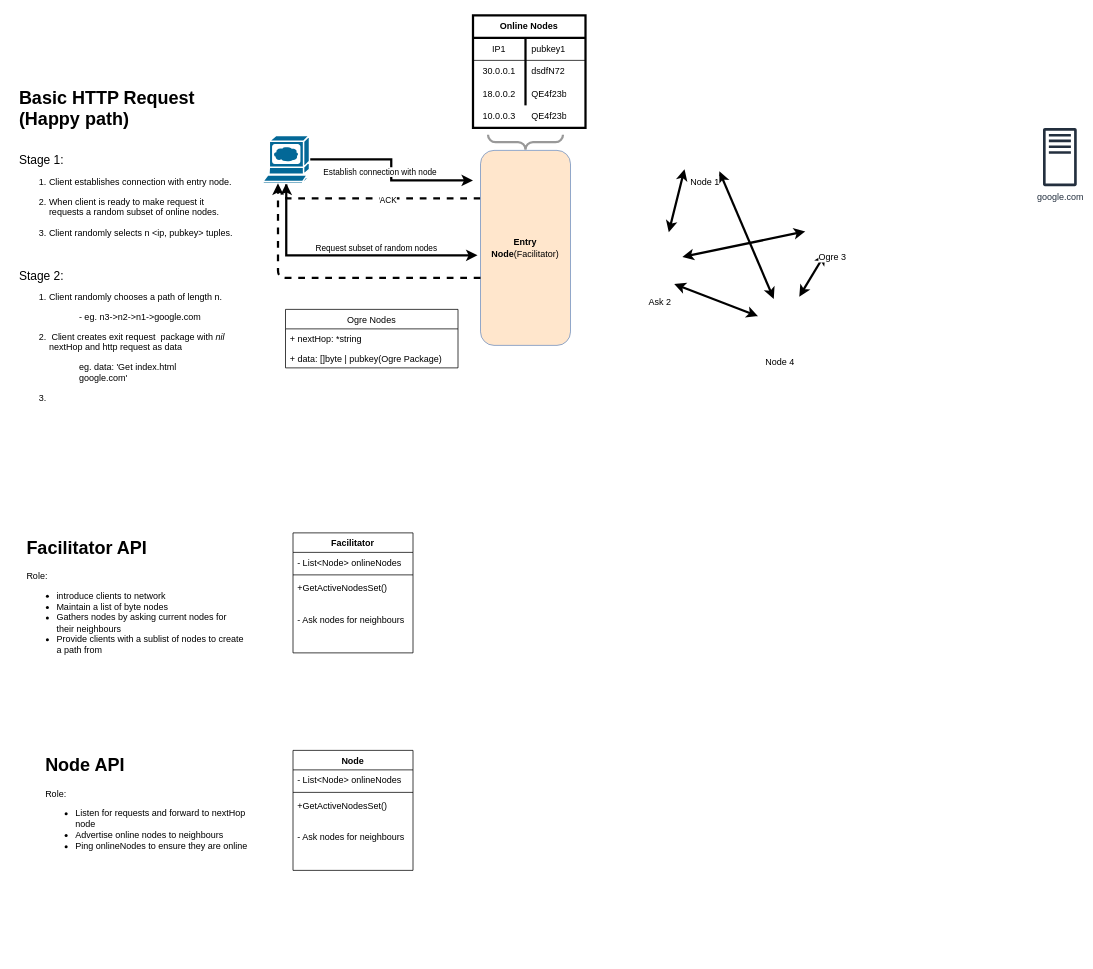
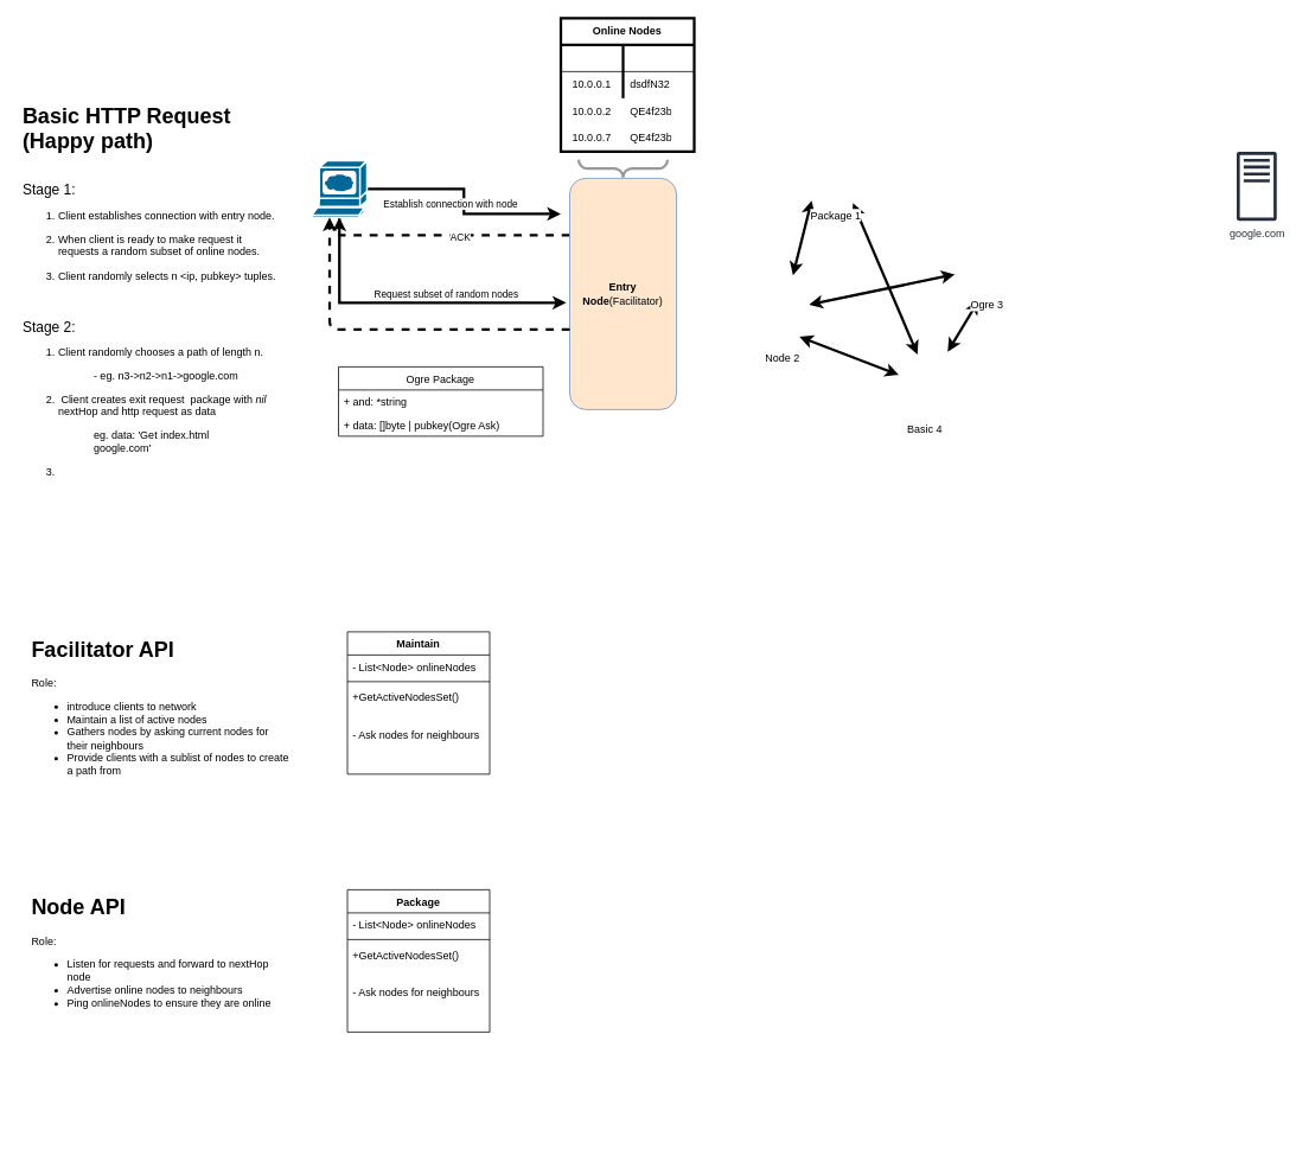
  <mxCell id="0" />
  <mxCell id="1" parent="0" />
  <mxCell id="2" style="edgeStyle=orthogonalEdgeStyle;rounded=0;orthogonalLoop=1;jettySize=auto;html=1;entryX=0.5;entryY=1;entryDx=0;entryDy=0;entryPerimeter=0;strokeWidth=3;dashed=1;" parent="1" source="4" target="9" edge="1"><mxGeometry relative="1" as="geometry"><Array as="points"><mxPoint x="381" y="264" /></Array></mxGeometry></mxCell>
  <mxCell id="3" value="ACK" style="edgeLabel;html=1;align=center;verticalAlign=middle;resizable=0;points=[];" parent="2" vertex="1" connectable="0"><mxGeometry x="-0.234" y="1" relative="1" as="geometry"><mxPoint x="-17" as="offset" /></mxGeometry></mxCell>
  <mxCell id="4" value="&lt;b&gt;Entry Node&lt;/b&gt;(Facilitator)" style="rounded=1;whiteSpace=wrap;html=1;fillColor=#ffe6cc;strokeColor=#6c8ebf;" parent="1" vertex="1"><mxGeometry x="640" y="200" width="120" height="260" as="geometry" /></mxCell>
  <mxCell id="5" style="edgeStyle=orthogonalEdgeStyle;rounded=0;orthogonalLoop=1;jettySize=auto;html=1;exitX=1;exitY=0.5;exitDx=0;exitDy=0;exitPerimeter=0;strokeWidth=3;" parent="1" source="9" edge="1"><mxGeometry relative="1" as="geometry"><mxPoint x="630" y="240" as="targetPoint" /><Array as="points"><mxPoint x="521" y="212" /><mxPoint x="521" y="240" /><mxPoint x="622" y="240" /></Array></mxGeometry></mxCell>
  <mxCell id="6" value="Establish connection with node" style="edgeLabel;html=1;align=center;verticalAlign=middle;resizable=0;points=[];" parent="5" vertex="1" connectable="0"><mxGeometry x="0.271" y="1" relative="1" as="geometry"><mxPoint x="-35" y="-11" as="offset" /></mxGeometry></mxCell>
  <mxCell id="7" style="edgeStyle=orthogonalEdgeStyle;rounded=0;orthogonalLoop=1;jettySize=auto;html=1;entryX=-0.033;entryY=0.538;entryDx=0;entryDy=0;entryPerimeter=0;startArrow=none;startFill=0;endArrow=classic;endFill=1;strokeWidth=3;exitX=0.5;exitY=1;exitDx=0;exitDy=0;exitPerimeter=0;" parent="1" source="9" target="4" edge="1"><mxGeometry relative="1" as="geometry" /></mxCell>
  <mxCell id="8" value="Request subset of random nodes" style="edgeLabel;html=1;align=center;verticalAlign=middle;resizable=0;points=[];" parent="7" vertex="1" connectable="0"><mxGeometry x="0.487" y="1" relative="1" as="geometry"><mxPoint x="-46" y="-9" as="offset" /></mxGeometry></mxCell>
  <mxCell id="9" value="" style="shape=mxgraph.cisco.computers_and_peripherals.web_browser;html=1;pointerEvents=1;dashed=0;fillColor=#036897;strokeColor=#ffffff;strokeWidth=2;verticalLabelPosition=bottom;verticalAlign=top;align=center;outlineConnect=0;" parent="1" vertex="1"><mxGeometry x="350" y="180" width="62" height="64" as="geometry" /></mxCell>
  <mxCell id="10" value="google.com" style="outlineConnect=0;fontColor=#232F3E;gradientColor=none;fillColor=#232F3E;strokeColor=none;dashed=0;verticalLabelPosition=bottom;verticalAlign=top;align=center;html=1;fontSize=12;fontStyle=0;aspect=fixed;pointerEvents=1;shape=mxgraph.aws4.traditional_server;" parent="1" vertex="1"><mxGeometry x="1390" y="170" width="45" height="78" as="geometry" /></mxCell>
  <mxCell id="11" style="edgeStyle=orthogonalEdgeStyle;rounded=0;orthogonalLoop=1;jettySize=auto;html=1;exitX=0.5;exitY=1;exitDx=0;exitDy=0;strokeWidth=3;" parent="1" source="4" target="4" edge="1"><mxGeometry relative="1" as="geometry" /></mxCell>
  <mxCell id="12" style="edgeStyle=none;rounded=0;orthogonalLoop=1;jettySize=auto;html=1;entryX=0.263;entryY=-0.025;entryDx=0;entryDy=0;entryPerimeter=0;startArrow=classic;startFill=1;endArrow=classic;endFill=1;strokeWidth=3;exitX=0.75;exitY=1;exitDx=0;exitDy=0;" parent="1" source="32" edge="1"><mxGeometry relative="1" as="geometry"><mxPoint x="965.827" y="246.735" as="sourcePoint" /><mxPoint x="1031.04" y="398" as="targetPoint" /></mxGeometry></mxCell>
  <mxCell id="13" style="edgeStyle=none;rounded=0;orthogonalLoop=1;jettySize=auto;html=1;entryX=0.688;entryY=-0.062;entryDx=0;entryDy=0;entryPerimeter=0;startArrow=classic;startFill=1;endArrow=classic;endFill=1;strokeWidth=3;" parent="1" edge="1"><mxGeometry relative="1" as="geometry"><mxPoint x="1099.752" y="337.497" as="sourcePoint" /><mxPoint x="1065.04" y="395.04" as="targetPoint" /></mxGeometry></mxCell>
  <mxCell id="14" style="rounded=0;orthogonalLoop=1;jettySize=auto;html=1;exitX=0.763;exitY=-0.012;exitDx=0;exitDy=0;entryX=0.154;entryY=0.962;entryDx=0;entryDy=0;entryPerimeter=0;strokeWidth=3;endArrow=classic;endFill=1;startArrow=classic;startFill=1;exitPerimeter=0;" parent="1" target="32" edge="1"><mxGeometry relative="1" as="geometry"><mxPoint x="891.04" y="309.04" as="sourcePoint" /><mxPoint x="933.04" y="254" as="targetPoint" /></mxGeometry></mxCell>
  <mxCell id="15" style="edgeStyle=none;rounded=0;orthogonalLoop=1;jettySize=auto;html=1;exitX=1;exitY=1;exitDx=0;exitDy=0;entryX=0;entryY=0.263;entryDx=0;entryDy=0;entryPerimeter=0;startArrow=classic;startFill=1;endArrow=classic;endFill=1;strokeWidth=3;" parent="1" edge="1"><mxGeometry relative="1" as="geometry"><mxPoint x="898.284" y="378.284" as="sourcePoint" /><mxPoint x="1010" y="421.04" as="targetPoint" /></mxGeometry></mxCell>
  <mxCell id="16" style="edgeStyle=none;rounded=0;orthogonalLoop=1;jettySize=auto;html=1;entryX=-0.087;entryY=0.563;entryDx=0;entryDy=0;entryPerimeter=0;startArrow=classic;startFill=1;endArrow=classic;endFill=1;strokeWidth=3;" parent="1" edge="1"><mxGeometry relative="1" as="geometry"><mxPoint x="909.208" y="342.081" as="sourcePoint" /><mxPoint x="1073.04" y="308.04" as="targetPoint" /></mxGeometry></mxCell>
  <mxCell id="17" value="" style="verticalLabelPosition=bottom;shadow=0;dashed=0;align=center;html=1;verticalAlign=top;strokeWidth=3;shape=mxgraph.mockup.markup.curlyBrace;strokeColor=#999999;rotation=-180;" parent="1" vertex="1"><mxGeometry x="650" y="179" width="100" height="20" as="geometry" /></mxCell>
  <mxCell id="18" value="Online Nodes" style="shape=table;html=1;whiteSpace=wrap;startSize=30;container=1;collapsible=0;childLayout=tableLayout;fixedRows=1;rowLines=0;fontStyle=1;align=center;strokeWidth=3;" parent="1" vertex="1"><mxGeometry x="630" y="20" width="150" height="150" as="geometry" /></mxCell>
  <mxCell id="19" value="" style="shape=partialRectangle;html=1;whiteSpace=wrap;collapsible=0;dropTarget=0;pointerEvents=0;fillColor=none;top=0;left=0;bottom=1;right=0;points=[[0,0.5],[1,0.5]];portConstraint=eastwest;" parent="18" vertex="1"><mxGeometry y="30" width="150" height="30" as="geometry" /></mxCell>
- <mxCell id="20" value="IP1" style="shape=partialRectangle;html=1;whiteSpace=wrap;connectable=0;fillColor=none;top=0;left=0;bottom=0;right=0;overflow=hidden;" parent="19" vertex="1"><mxGeometry width="70" height="30" as="geometry" /></mxCell>
- <mxCell id="21" value="pubkey1" style="shape=partialRectangle;html=1;whiteSpace=wrap;connectable=0;fillColor=none;top=0;left=0;bottom=0;right=0;align=left;spacingLeft=6;overflow=hidden;" parent="19" vertex="1"><mxGeometry x="70" width="80" height="30" as="geometry" /></mxCell>
  <mxCell id="22" value="" style="shape=partialRectangle;html=1;whiteSpace=wrap;collapsible=0;dropTarget=0;pointerEvents=0;fillColor=none;top=0;left=0;bottom=0;right=0;points=[[0,0.5],[1,0.5]];portConstraint=eastwest;" parent="18" vertex="1"><mxGeometry y="60" width="150" height="30" as="geometry" /></mxCell>
- <mxCell id="23" value="30.0.0.1" style="shape=partialRectangle;html=1;whiteSpace=wrap;connectable=0;fillColor=none;top=0;left=0;bottom=0;right=0;overflow=hidden;" parent="22" vertex="1"><mxGeometry width="70" height="30" as="geometry" /></mxCell>
- <mxCell id="24" value="dsdfN72" style="shape=partialRectangle;html=1;whiteSpace=wrap;connectable=0;fillColor=none;top=0;left=0;bottom=0;right=0;align=left;spacingLeft=6;overflow=hidden;" parent="22" vertex="1"><mxGeometry x="70" width="80" height="30" as="geometry" /></mxCell>
+ <mxCell id="23" value="10.0.0.1" style="shape=partialRectangle;html=1;whiteSpace=wrap;connectable=0;fillColor=none;top=0;left=0;bottom=0;right=0;overflow=hidden;" parent="22" vertex="1"><mxGeometry width="70" height="30" as="geometry" /></mxCell>
+ <mxCell id="24" value="dsdfN32" style="shape=partialRectangle;html=1;whiteSpace=wrap;connectable=0;fillColor=none;top=0;left=0;bottom=0;right=0;align=left;spacingLeft=6;overflow=hidden;" parent="22" vertex="1"><mxGeometry x="70" width="80" height="30" as="geometry" /></mxCell>
  <mxCell id="25" value="" style="shape=partialRectangle;html=1;whiteSpace=wrap;collapsible=0;dropTarget=0;pointerEvents=0;fillColor=none;top=0;left=0;bottom=0;right=0;points=[[0,0.5],[1,0.5]];portConstraint=eastwest;" parent="18" vertex="1"><mxGeometry y="90" width="150" height="30" as="geometry" /></mxCell>
- <mxCell id="26" value="18.0.0.2" style="shape=partialRectangle;html=1;whiteSpace=wrap;connectable=0;fillColor=none;top=0;left=0;bottom=0;right=0;overflow=hidden;" parent="25" vertex="1"><mxGeometry width="70" height="30" as="geometry" /></mxCell>
+ <mxCell id="26" value="10.0.0.2" style="shape=partialRectangle;html=1;whiteSpace=wrap;connectable=0;fillColor=none;top=0;left=0;bottom=0;right=0;overflow=hidden;" parent="25" vertex="1"><mxGeometry width="70" height="30" as="geometry" /></mxCell>
  <mxCell id="27" value="QE4f23b" style="shape=partialRectangle;html=1;whiteSpace=wrap;connectable=0;fillColor=none;top=0;left=0;bottom=0;right=0;align=left;spacingLeft=6;overflow=hidden;" parent="25" vertex="1"><mxGeometry x="70" width="80" height="30" as="geometry" /></mxCell>
- <mxCell id="28" value="10.0.0.3" style="shape=partialRectangle;html=1;whiteSpace=wrap;connectable=0;fillColor=none;top=0;left=0;bottom=0;right=0;overflow=hidden;" parent="1" vertex="1"><mxGeometry x="630" y="140" width="70" height="30" as="geometry" /></mxCell>
+ <mxCell id="28" value="10.0.0.7" style="shape=partialRectangle;html=1;whiteSpace=wrap;connectable=0;fillColor=none;top=0;left=0;bottom=0;right=0;overflow=hidden;" parent="1" vertex="1"><mxGeometry x="630" y="140" width="70" height="30" as="geometry" /></mxCell>
  <mxCell id="29" value="QE4f23b" style="shape=partialRectangle;html=1;whiteSpace=wrap;connectable=0;fillColor=none;top=0;left=0;bottom=0;right=0;align=left;spacingLeft=6;overflow=hidden;" parent="1" vertex="1"><mxGeometry x="700" y="140" width="80" height="30" as="geometry" /></mxCell>
  <mxCell id="30" value="&lt;h1&gt;Basic HTTP Request (Happy path)&lt;/h1&gt;&lt;div&gt;&lt;br&gt;&lt;/div&gt;&lt;div style=&quot;font-size: 16px&quot;&gt;Stage 1:&lt;br&gt;&lt;/div&gt;&lt;ol&gt;&lt;li&gt;Client establishes connection with entry node.&lt;/li&gt;&lt;li&gt;&lt;p&gt;When client is ready to make request it requests a random subset of online nodes.&lt;/p&gt;&lt;/li&gt;&lt;li&gt;Client randomly selects n &amp;lt;ip, pubkey&amp;gt; tuples.&lt;/li&gt;&lt;/ol&gt;&lt;div&gt;&lt;br&gt;&lt;/div&gt;&lt;div&gt;&lt;br&gt;&lt;/div&gt;&lt;div&gt;&lt;font style=&quot;font-size: 16px&quot;&gt;Stage 2:&lt;/font&gt;&lt;/div&gt;&lt;div&gt;&lt;ol&gt;&lt;li&gt;Client randomly chooses a path of length n.&lt;br&gt;&lt;blockquote&gt;- eg. n3-&amp;gt;n2-&amp;gt;n1-&amp;gt;google.com &lt;br&gt;&lt;/blockquote&gt;&lt;/li&gt;&lt;li&gt;&amp;nbsp;Client creates exit request&amp;nbsp; package with &lt;i&gt;nil &lt;/i&gt;nextHop and http request as data&lt;br&gt;&lt;blockquote&gt;eg. data: 'Get index.html google.com'&lt;br&gt;&lt;/blockquote&gt;&lt;/li&gt;&lt;li&gt;&lt;br&gt;&lt;/li&gt;&lt;/ol&gt;&lt;/div&gt;&lt;div&gt;&lt;br&gt;&lt;/div&gt;&lt;p&gt;&lt;br&gt;&lt;/p&gt;&lt;p&gt;&lt;br&gt;&lt;/p&gt;&lt;p&gt;&lt;br&gt;&lt;/p&gt;" style="text;html=1;strokeColor=none;fillColor=none;spacing=5;spacingTop=-20;whiteSpace=wrap;overflow=hidden;rounded=0;" parent="1" vertex="1"><mxGeometry x="20" y="110" width="300" height="480" as="geometry" /></mxCell>
  <mxCell id="31" value="Ogre 3" style="shape=image;html=1;verticalAlign=top;verticalLabelPosition=bottom;labelBackgroundColor=#ffffff;imageAspect=0;aspect=fixed;image=https://cdn3.iconfinder.com/data/icons/fantasy-and-role-play-game-adventure-quest/512/Orc-128.png" parent="1" vertex="1"><mxGeometry x="1070" y="251" width="78" height="78" as="geometry" /></mxCell>
- <mxCell id="32" value="Node 1" style="shape=image;html=1;verticalAlign=top;verticalLabelPosition=bottom;labelBackgroundColor=#ffffff;imageAspect=0;aspect=fixed;image=https://cdn3.iconfinder.com/data/icons/fantasy-and-role-play-game-adventure-quest/512/Orc-128.png" parent="1" vertex="1"><mxGeometry x="900" y="150" width="78" height="78" as="geometry" /></mxCell>
- <mxCell id="33" value="Ask 2" style="shape=image;html=1;verticalAlign=top;verticalLabelPosition=bottom;labelBackgroundColor=#ffffff;imageAspect=0;aspect=fixed;image=https://cdn3.iconfinder.com/data/icons/fantasy-and-role-play-game-adventure-quest/512/Orc-128.png" parent="1" vertex="1"><mxGeometry x="840" y="310" width="78" height="78" as="geometry" /></mxCell>
- <mxCell id="34" value="Node 4" style="shape=image;html=1;verticalAlign=top;verticalLabelPosition=bottom;labelBackgroundColor=#ffffff;imageAspect=0;aspect=fixed;image=https://cdn3.iconfinder.com/data/icons/fantasy-and-role-play-game-adventure-quest/512/Orc-128.png" parent="1" vertex="1"><mxGeometry x="1000" y="390" width="78" height="78" as="geometry" /></mxCell>
+ <mxCell id="32" value="Package 1" style="shape=image;html=1;verticalAlign=top;verticalLabelPosition=bottom;labelBackgroundColor=#ffffff;imageAspect=0;aspect=fixed;image=https://cdn3.iconfinder.com/data/icons/fantasy-and-role-play-game-adventure-quest/512/Orc-128.png" parent="1" vertex="1"><mxGeometry x="900" y="150" width="78" height="78" as="geometry" /></mxCell>
+ <mxCell id="33" value="Node 2" style="shape=image;html=1;verticalAlign=top;verticalLabelPosition=bottom;labelBackgroundColor=#ffffff;imageAspect=0;aspect=fixed;image=https://cdn3.iconfinder.com/data/icons/fantasy-and-role-play-game-adventure-quest/512/Orc-128.png" parent="1" vertex="1"><mxGeometry x="840" y="310" width="78" height="78" as="geometry" /></mxCell>
+ <mxCell id="34" value="Basic 4" style="shape=image;html=1;verticalAlign=top;verticalLabelPosition=bottom;labelBackgroundColor=#ffffff;imageAspect=0;aspect=fixed;image=https://cdn3.iconfinder.com/data/icons/fantasy-and-role-play-game-adventure-quest/512/Orc-128.png" parent="1" vertex="1"><mxGeometry x="1000" y="390" width="78" height="78" as="geometry" /></mxCell>
  <mxCell id="35" value="" style="endArrow=classic;html=1;exitX=0;exitY=0.654;exitDx=0;exitDy=0;exitPerimeter=0;edgeStyle=orthogonalEdgeStyle;strokeWidth=3;dashed=1;" parent="1" source="4" target="9" edge="1"><mxGeometry width="50" height="50" relative="1" as="geometry"><mxPoint x="520" y="450" as="sourcePoint" /><mxPoint x="570" y="400" as="targetPoint" /><Array as="points"><mxPoint x="370" y="370" /></Array></mxGeometry></mxCell>
- <mxCell id="36" value="Ogre Nodes" style="swimlane;fontStyle=0;childLayout=stackLayout;horizontal=1;startSize=26;fillColor=none;horizontalStack=0;resizeParent=1;resizeParentMax=0;resizeLast=0;collapsible=1;marginBottom=0;" parent="1" vertex="1"><mxGeometry y="412" width="230" height="78" as="geometry" x="380" /></mxCell>
- <mxCell id="37" value="+ nextHop: *string" style="text;strokeColor=none;fillColor=none;align=left;verticalAlign=top;spacingLeft=4;spacingRight=4;overflow=hidden;rotatable=0;points=[[0,0.5],[1,0.5]];portConstraint=eastwest;" parent="36" vertex="1"><mxGeometry y="26" width="230" height="26" as="geometry" /></mxCell>
- <mxCell id="38" value="+ data: []byte | pubkey(Ogre Package)" style="text;strokeColor=none;fillColor=none;align=left;verticalAlign=top;spacingLeft=4;spacingRight=4;overflow=hidden;rotatable=0;points=[[0,0.5],[1,0.5]];portConstraint=eastwest;" parent="36" vertex="1"><mxGeometry y="52" width="230" height="26" as="geometry" /></mxCell>
- <mxCell id="39" value="&lt;h1&gt;Facilitator API&lt;br&gt;&lt;/h1&gt;&lt;div&gt;Role: &lt;br&gt;&lt;/div&gt;&lt;ul&gt;&lt;li&gt;introduce clients to network&lt;/li&gt;&lt;li&gt;Maintain a list of byte nodes&lt;/li&gt;&lt;li&gt;Gathers nodes by asking current nodes for their neighbours&lt;br&gt;&lt;/li&gt;&lt;li&gt;Provide clients with a sublist of nodes to create a path from&lt;/li&gt;&lt;/ul&gt;&lt;p&gt;&lt;br&gt;&lt;/p&gt;&lt;p&gt;&lt;br&gt;&lt;/p&gt;" style="text;html=1;strokeColor=none;fillColor=none;spacing=5;spacingTop=-20;whiteSpace=wrap;overflow=hidden;rounded=0;" vertex="1" parent="1"><mxGeometry x="30" y="710" width="300" height="270" as="geometry" /></mxCell>
- <mxCell id="40" value="Facilitator" style="swimlane;fontStyle=1;align=center;verticalAlign=top;childLayout=stackLayout;horizontal=1;startSize=26;horizontalStack=0;resizeParent=1;resizeParentMax=0;resizeLast=0;collapsible=1;marginBottom=0;" vertex="1" parent="1"><mxGeometry x="390" y="710" width="160" height="160" as="geometry" /></mxCell>
+ <mxCell id="36" value="Ogre Package" style="swimlane;fontStyle=0;childLayout=stackLayout;horizontal=1;startSize=26;fillColor=none;horizontalStack=0;resizeParent=1;resizeParentMax=0;resizeLast=0;collapsible=1;marginBottom=0;" parent="1" vertex="1"><mxGeometry y="412" width="230" height="78" as="geometry" x="380" /></mxCell>
+ <mxCell id="37" value="+ and: *string" style="text;strokeColor=none;fillColor=none;align=left;verticalAlign=top;spacingLeft=4;spacingRight=4;overflow=hidden;rotatable=0;points=[[0,0.5],[1,0.5]];portConstraint=eastwest;" parent="36" vertex="1"><mxGeometry y="26" width="230" height="26" as="geometry" /></mxCell>
+ <mxCell id="38" value="+ data: []byte | pubkey(Ogre Ask)" style="text;strokeColor=none;fillColor=none;align=left;verticalAlign=top;spacingLeft=4;spacingRight=4;overflow=hidden;rotatable=0;points=[[0,0.5],[1,0.5]];portConstraint=eastwest;" parent="36" vertex="1"><mxGeometry y="52" width="230" height="26" as="geometry" /></mxCell>
+ <mxCell id="39" value="&lt;h1&gt;Facilitator API&lt;br&gt;&lt;/h1&gt;&lt;div&gt;Role: &lt;br&gt;&lt;/div&gt;&lt;ul&gt;&lt;li&gt;introduce clients to network&lt;/li&gt;&lt;li&gt;Maintain a list of active nodes&lt;/li&gt;&lt;li&gt;Gathers nodes by asking current nodes for their neighbours&lt;br&gt;&lt;/li&gt;&lt;li&gt;Provide clients with a sublist of nodes to create a path from&lt;/li&gt;&lt;/ul&gt;&lt;p&gt;&lt;br&gt;&lt;/p&gt;&lt;p&gt;&lt;br&gt;&lt;/p&gt;" style="text;html=1;strokeColor=none;fillColor=none;spacing=5;spacingTop=-20;whiteSpace=wrap;overflow=hidden;rounded=0;" vertex="1" parent="1"><mxGeometry x="30" y="710" width="300" height="270" as="geometry" /></mxCell>
+ <mxCell id="40" value="Maintain" style="swimlane;fontStyle=1;align=center;verticalAlign=top;childLayout=stackLayout;horizontal=1;startSize=26;horizontalStack=0;resizeParent=1;resizeParentMax=0;resizeLast=0;collapsible=1;marginBottom=0;" vertex="1" parent="1"><mxGeometry x="390" y="710" width="160" height="160" as="geometry" /></mxCell>
  <mxCell id="41" value="- List&lt;Node&gt; onlineNodes" style="text;strokeColor=none;fillColor=none;align=left;verticalAlign=top;spacingLeft=4;spacingRight=4;overflow=hidden;rotatable=0;points=[[0,0.5],[1,0.5]];portConstraint=eastwest;" vertex="1" parent="40"><mxGeometry y="26" width="160" height="26" as="geometry" /></mxCell>
  <mxCell id="42" value="" style="line;strokeWidth=1;fillColor=none;align=left;verticalAlign=middle;spacingTop=-1;spacingLeft=3;spacingRight=3;rotatable=0;labelPosition=right;points=[];portConstraint=eastwest;" vertex="1" parent="40"><mxGeometry y="52" width="160" height="8" as="geometry" /></mxCell>
  <mxCell id="43" value="+GetActiveNodesSet()&#10;&#10;&#10;- Ask nodes for neighbours&#10;" style="text;strokeColor=none;fillColor=none;align=left;verticalAlign=top;spacingLeft=4;spacingRight=4;overflow=hidden;rotatable=0;points=[[0,0.5],[1,0.5]];portConstraint=eastwest;" vertex="1" parent="40"><mxGeometry y="60" width="160" height="100" as="geometry" /></mxCell>
- <mxCell id="44" value="&lt;h1&gt;Node API&lt;br&gt;&lt;/h1&gt;&lt;div&gt;Role: &lt;br&gt;&lt;/div&gt;&lt;div&gt;&lt;ul&gt;&lt;li&gt;Listen for requests and forward to nextHop node&lt;/li&gt;&lt;li&gt;Advertise online nodes to neighbours&lt;/li&gt;&lt;li&gt;Ping onlineNodes to ensure they are online&lt;br&gt;&lt;/li&gt;&lt;/ul&gt;&lt;/div&gt;&lt;p&gt;&lt;br&gt;&lt;/p&gt;&lt;p&gt;&lt;br&gt;&lt;/p&gt;" style="text;html=1;strokeColor=none;fillColor=none;spacing=5;spacingTop=-20;whiteSpace=wrap;overflow=hidden;rounded=0;" vertex="1" parent="1"><mxGeometry x="55" y="1000" width="300" height="270" as="geometry" /></mxCell>
- <mxCell id="45" value="Node" style="swimlane;fontStyle=1;align=center;verticalAlign=top;childLayout=stackLayout;horizontal=1;startSize=26;horizontalStack=0;resizeParent=1;resizeParentMax=0;resizeLast=0;collapsible=1;marginBottom=0;" vertex="1" parent="1"><mxGeometry x="390" y="1000" width="160" height="160" as="geometry" /></mxCell>
+ <mxCell id="44" value="&lt;h1&gt;Node API&lt;br&gt;&lt;/h1&gt;&lt;div&gt;Role: &lt;br&gt;&lt;/div&gt;&lt;div&gt;&lt;ul&gt;&lt;li&gt;Listen for requests and forward to nextHop node&lt;/li&gt;&lt;li&gt;Advertise online nodes to neighbours&lt;/li&gt;&lt;li&gt;Ping onlineNodes to ensure they are online&lt;br&gt;&lt;/li&gt;&lt;/ul&gt;&lt;/div&gt;&lt;p&gt;&lt;br&gt;&lt;/p&gt;&lt;p&gt;&lt;br&gt;&lt;/p&gt;" style="text;html=1;strokeColor=none;fillColor=none;spacing=5;spacingTop=-20;whiteSpace=wrap;overflow=hidden;rounded=0;" vertex="1" parent="1"><mxGeometry x="30" y="1000" width="300" height="270" as="geometry" /></mxCell>
+ <mxCell id="45" value="Package" style="swimlane;fontStyle=1;align=center;verticalAlign=top;childLayout=stackLayout;horizontal=1;startSize=26;horizontalStack=0;resizeParent=1;resizeParentMax=0;resizeLast=0;collapsible=1;marginBottom=0;" vertex="1" parent="1"><mxGeometry x="390" y="1000" width="160" height="160" as="geometry" /></mxCell>
  <mxCell id="46" value="- List&lt;Node&gt; onlineNodes" style="text;strokeColor=none;fillColor=none;align=left;verticalAlign=top;spacingLeft=4;spacingRight=4;overflow=hidden;rotatable=0;points=[[0,0.5],[1,0.5]];portConstraint=eastwest;" vertex="1" parent="45"><mxGeometry y="26" width="160" height="26" as="geometry" /></mxCell>
  <mxCell id="47" value="" style="line;strokeWidth=1;fillColor=none;align=left;verticalAlign=middle;spacingTop=-1;spacingLeft=3;spacingRight=3;rotatable=0;labelPosition=right;points=[];portConstraint=eastwest;" vertex="1" parent="45"><mxGeometry y="52" width="160" height="8" as="geometry" /></mxCell>
  <mxCell id="48" value="+GetActiveNodesSet()&#10;&#10;&#10;- Ask nodes for neighbours&#10;" style="text;strokeColor=none;fillColor=none;align=left;verticalAlign=top;spacingLeft=4;spacingRight=4;overflow=hidden;rotatable=0;points=[[0,0.5],[1,0.5]];portConstraint=eastwest;" vertex="1" parent="45"><mxGeometry y="60" width="160" height="100" as="geometry" /></mxCell>
